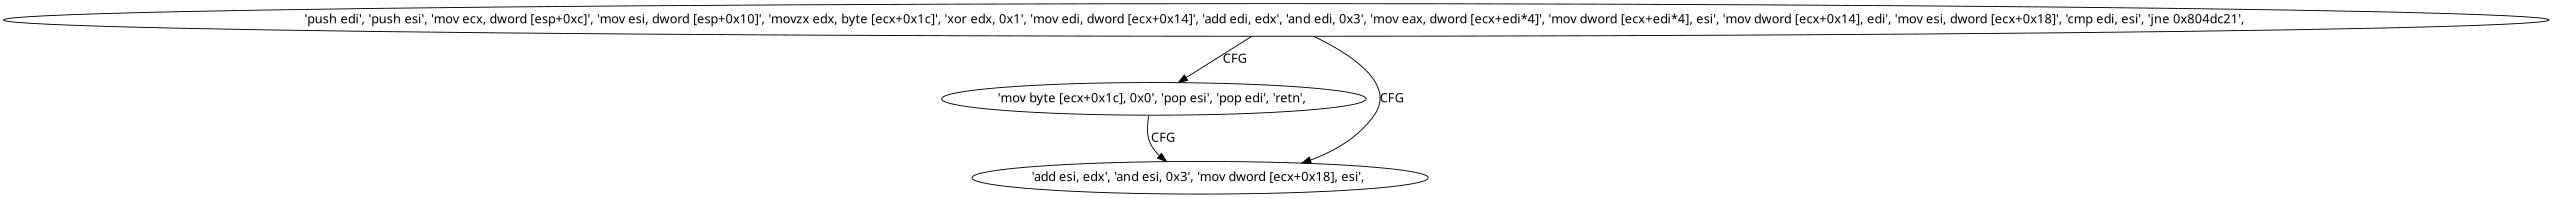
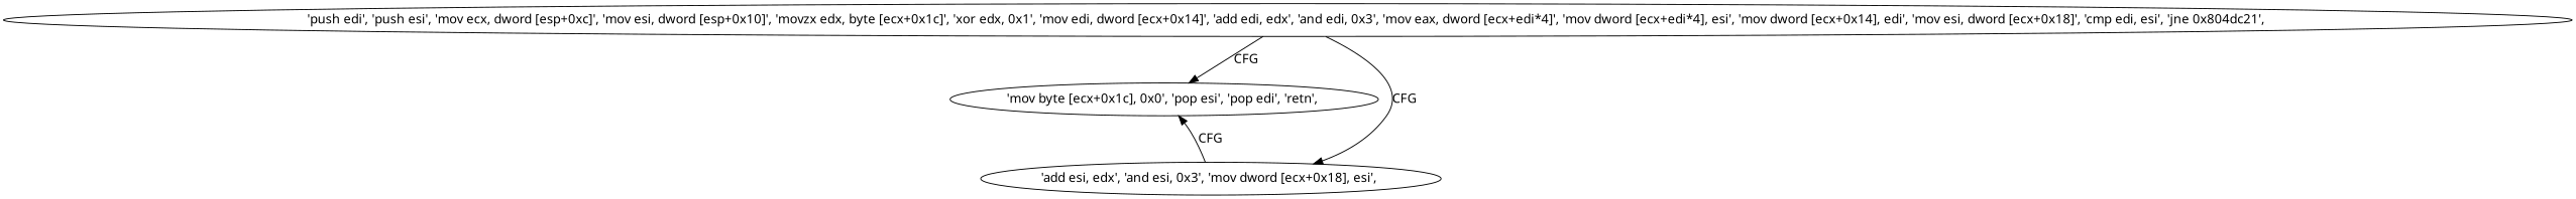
  digraph {
    fontname="Noto Sans"
    node [fontname="Noto Sans"]
    edge [fontname="Noto Sans"]
    n1 [label="'push edi', 'push esi', 'mov ecx, dword [esp+0xc]', 'mov esi, dword [esp+0x10]', 'movzx edx, byte [ecx+0x1c]', 'xor edx, 0x1', 'mov edi, dword [ecx+0x14]', 'add edi, edx', 'and edi, 0x3', 'mov eax, dword [ecx+edi*4]', 'mov dword [ecx+edi*4], esi', 'mov dword [ecx+0x14], edi', 'mov esi, dword [ecx+0x18]', 'cmp edi, esi', 'jne 0x804dc21', "]
    n2 [label="'mov byte [ecx+0x1c], 0x0', 'pop esi', 'pop edi', 'retn', "]
    n3 [label="'add esi, edx', 'and esi, 0x3', 'mov dword [ecx+0x18], esi', "]
    n1 -> n2 [label=CFG]
    n1 -> n3 [label=CFG]
-   n2 -> n3 [label=CFG]
+   n3 -> n2 [label=CFG]
  }
